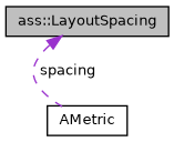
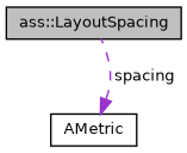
  digraph {
    node [color=black fontname=Helvetica fontsize=10 shape=record style=filled]
    n1 [fillcolor=grey75 fontcolor=black height=0.2 label="ass::LayoutSpacing" width=0.4]
    n2 [fillcolor=white height=0.2 label=AMetric width=0.4]
-   n1 -> n2 [color=darkorchid3 dir=back fontname=Helvetica fontsize=10 label=" spacing" labelfontname=Helvetica labelfontsize=10 style=dashed]
+   n2 -> n1 [color=darkorchid3 dir=back fontname=Helvetica fontsize=10 label=" spacing" labelfontname=Helvetica labelfontsize=10 style=dashed]
  }
